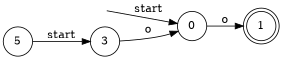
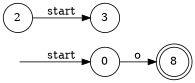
  digraph {
    rankdir=LR
    node [shape=circle]
    __start [shape=point style=invis]
    0
-   1 [shape=doublecircle]
-   2 [label=5]
+   1 [shape=doublecircle label=8]
+   2
    3
    __start -> 0 [label=start]
    0 -> 1 [label=o]
    2 -> 3 [label=start]
-   3 -> 0 [label=o]
  }
